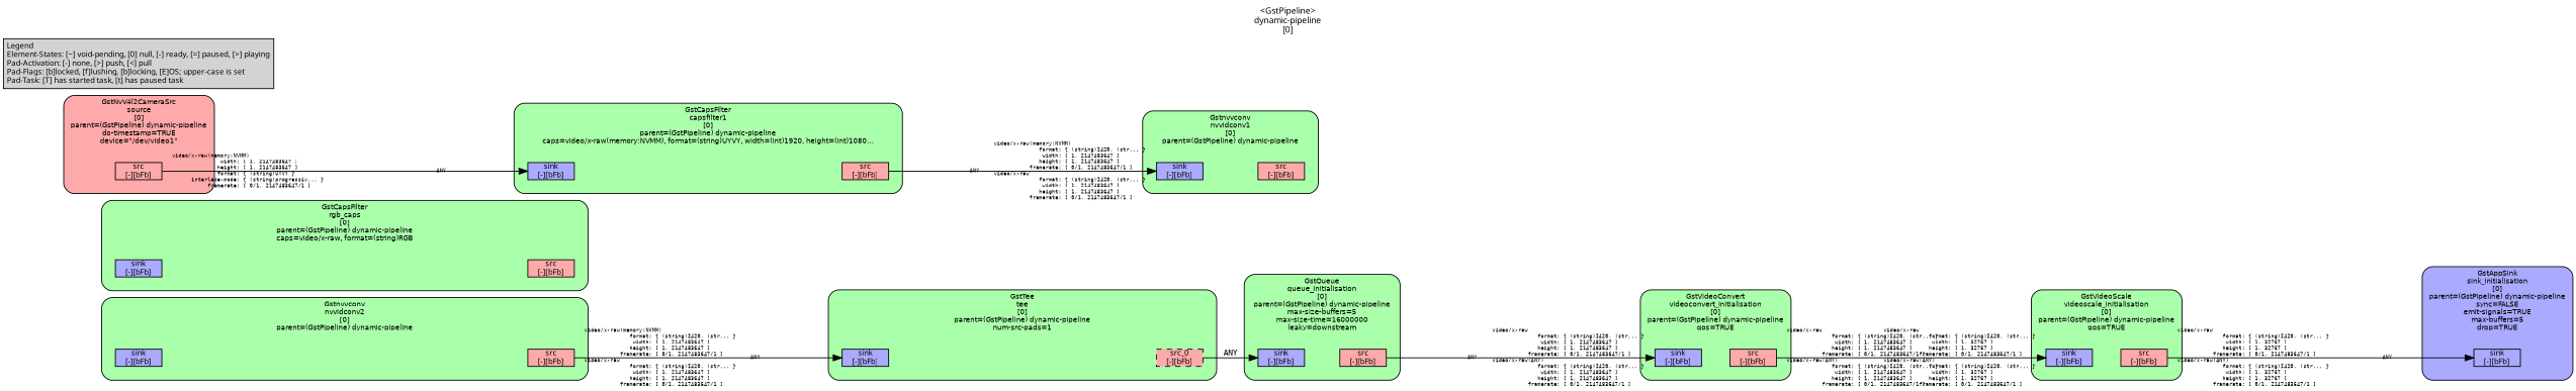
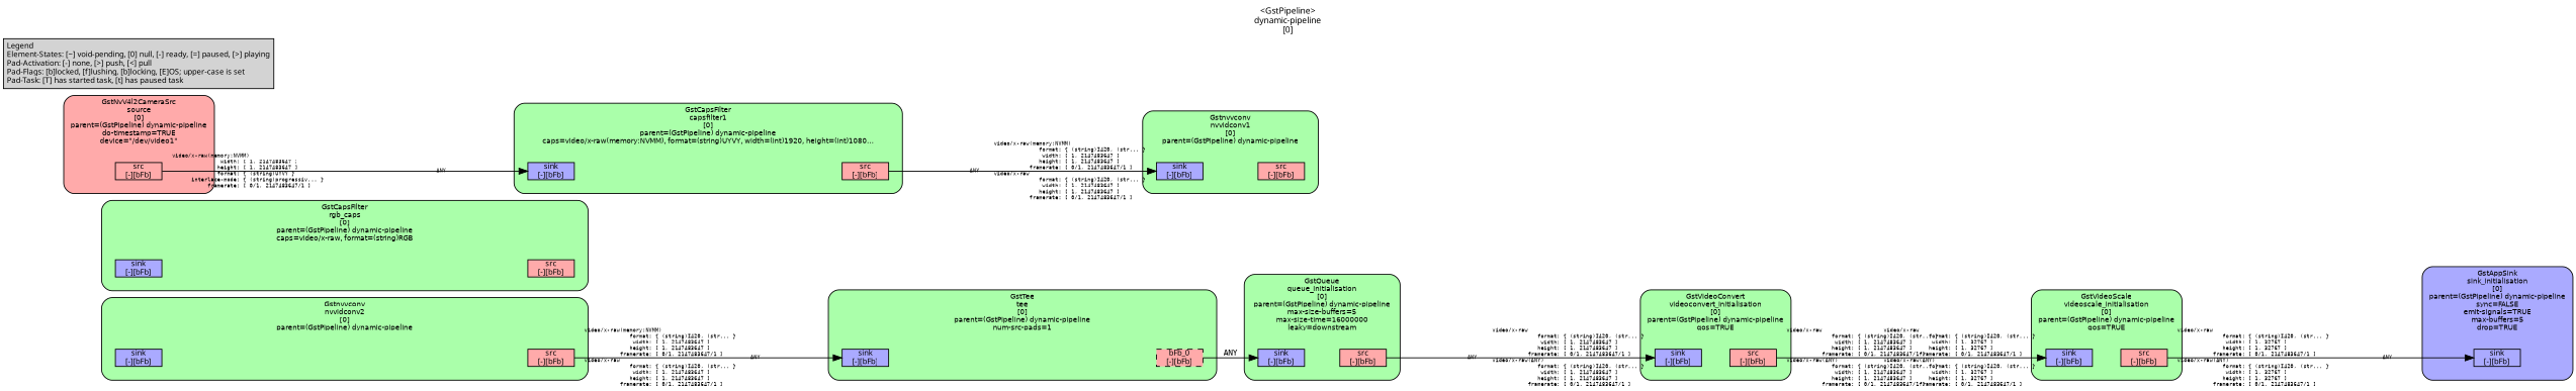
  digraph {
    fontname=sans
    fontsize=10
    label="<GstPipeline>\ndynamic-pipeline\n[0]"
    labelloc=t
    nodesep=.1
    rankdir=LR
    ranksep=.2
    node [color=black fillcolor="#aaaaff" fontname=sans fontsize=9 margin="0.0,0.0" shape=box style="filled,solid"]
    edge [fontname=monospace fontsize=9 labelfontsize=6 style=invis]
    n1 [height=0.2 label="sink\n[-][bFb]"]
    n2 [height=0.2 label="sink\n[-][bFb]"]
    n3 [fillcolor="#ffaaaa" height=0.2 label="src\n[-][bFb]"]
    n4 [height=0.2 label="sink\n[-][bFb]"]
    n5 [fillcolor="#ffaaaa" height=0.2 label="src\n[-][bFb]"]
    n6 [height=0.2 label="sink\n[-][bFb]"]
    n7 [fillcolor="#ffaaaa" height=0.2 label="src\n[-][bFb]"]
    n8 [height=0.2 label="sink\n[-][bFb]"]
-   n9 [fillcolor="#ffaaaa" height=0.2 label="src_0\n[-][bFb]" style="filled,dashed"]
+   n9 [fillcolor="#ffaaaa" height=0.2 label="bFb_0\n[-][bFb]" style="filled,dashed"]
    n10 [height=0.2 label="sink\n[-][bFb]"]
    n11 [fillcolor="#ffaaaa" height=0.2 label="src\n[-][bFb]"]
    n12 [height=0.2 label="sink\n[-][bFb]"]
    n13 [fillcolor="#ffaaaa" height=0.2 label="src\n[-][bFb]"]
    n14 [height=0.2 label="sink\n[-][bFb]"]
    n15 [fillcolor="#ffaaaa" height=0.2 label="src\n[-][bFb]"]
    n16 [height=0.2 label="sink\n[-][bFb]"]
    n17 [fillcolor="#ffaaaa" height=0.2 label="src\n[-][bFb]"]
    n18 [fillcolor="#ffaaaa" height=0.2 label="src\n[-][bFb]"]
    n19 [label="Legend\lElement-States: [~] void-pending, [0] null, [-] ready, [=] paused, [>] playing\lPad-Activation: [-] none, [>] push, [<] pull\lPad-Flags: [b]locked, [f]lushing, [b]locking, [E]OS; upper-case is set\lPad-Task: [T] has started task, [t] has paused task\l" margin="0.05,0.05" style=filled color="" fillcolor=""]
    subgraph cluster_1 {
      color=black
      fillcolor="#aaaaff"
      fontname="Bitstream Vera Sans"
      fontsize=8
      label="GstAppSink\nsink_initialisation\n[0]\nparent=(GstPipeline) dynamic-pipeline\nsync=FALSE\nemit-signals=TRUE\nmax-buffers=5\ndrop=TRUE"
      style="filled,rounded"
      subgraph cluster_2 {
        color=black
        fillcolor="#aaaaff"
        fontname="Bitstream Vera Sans"
        fontsize=8
        label=""
        style=invis
        n1
      }
    }
    subgraph cluster_3 {
      color=black
      fillcolor="#aaffaa"
      fontname="Bitstream Vera Sans"
      fontsize=8
      label="GstVideoScale\nvideoscale_initialisation\n[0]\nparent=(GstPipeline) dynamic-pipeline\nqos=TRUE"
      style="filled,rounded"
      subgraph cluster_4 {
        color=black
        fillcolor="#aaffaa"
        fontname="Bitstream Vera Sans"
        fontsize=8
        label=""
        style=invis
        n2
      }
      subgraph cluster_5 {
        color=black
        fillcolor="#aaffaa"
        fontname="Bitstream Vera Sans"
        fontsize=8
        label=""
        style=invis
        n3
      }
    }
    subgraph cluster_6 {
      color=black
      fillcolor="#aaffaa"
      fontname="Bitstream Vera Sans"
      fontsize=8
      label="GstVideoConvert\nvideoconvert_initialisation\n[0]\nparent=(GstPipeline) dynamic-pipeline\nqos=TRUE"
      style="filled,rounded"
      subgraph cluster_7 {
        color=black
        fillcolor="#aaffaa"
        fontname="Bitstream Vera Sans"
        fontsize=8
        label=""
        style=invis
        n4
      }
      subgraph cluster_8 {
        color=black
        fillcolor="#aaffaa"
        fontname="Bitstream Vera Sans"
        fontsize=8
        label=""
        style=invis
        n5
      }
    }
    subgraph cluster_9 {
      color=black
      fillcolor="#aaffaa"
      fontname="Bitstream Vera Sans"
      fontsize=8
      label="GstQueue\nqueue_initialisation\n[0]\nparent=(GstPipeline) dynamic-pipeline\nmax-size-buffers=5\nmax-size-time=16000000\nleaky=downstream"
      style="filled,rounded"
      subgraph cluster_10 {
        color=black
        fillcolor="#aaffaa"
        fontname="Bitstream Vera Sans"
        fontsize=8
        label=""
        style=invis
        n6
      }
      subgraph cluster_11 {
        color=black
        fillcolor="#aaffaa"
        fontname="Bitstream Vera Sans"
        fontsize=8
        label=""
        style=invis
        n7
      }
    }
    subgraph cluster_12 {
      color=black
      fillcolor="#aaffaa"
      fontname="Bitstream Vera Sans"
      fontsize=8
      label="GstTee\ntee\n[0]\nparent=(GstPipeline) dynamic-pipeline\nnum-src-pads=1"
      style="filled,rounded"
      subgraph cluster_13 {
        color=black
        fillcolor="#aaffaa"
        fontname="Bitstream Vera Sans"
        fontsize=8
        label=""
        style=invis
        n8
      }
      subgraph cluster_14 {
        color=black
        fillcolor="#aaffaa"
        fontname="Bitstream Vera Sans"
        fontsize=8
        label=""
        style=invis
        n9
      }
    }
    subgraph cluster_15 {
      color=black
      fillcolor="#aaffaa"
      fontname="Bitstream Vera Sans"
      fontsize=8
      label="Gstnvvconv\nnvvidconv2\n[0]\nparent=(GstPipeline) dynamic-pipeline"
      style="filled,rounded"
      subgraph cluster_16 {
        color=black
        fillcolor="#aaffaa"
        fontname="Bitstream Vera Sans"
        fontsize=8
        label=""
        style=invis
        n10
      }
      subgraph cluster_17 {
        color=black
        fillcolor="#aaffaa"
        fontname="Bitstream Vera Sans"
        fontsize=8
        label=""
        style=invis
        n11
      }
    }
    subgraph cluster_18 {
      color=black
      fillcolor="#aaffaa"
      fontname="Bitstream Vera Sans"
      fontsize=8
      label="GstCapsFilter\nrgb_caps\n[0]\nparent=(GstPipeline) dynamic-pipeline\ncaps=video/x-raw, format=(string)RGB"
      style="filled,rounded"
      subgraph cluster_19 {
        color=black
        fillcolor="#aaffaa"
        fontname="Bitstream Vera Sans"
        fontsize=8
        label=""
        style=invis
        n12
      }
      subgraph cluster_20 {
        color=black
        fillcolor="#aaffaa"
        fontname="Bitstream Vera Sans"
        fontsize=8
        label=""
        style=invis
        n13
      }
    }
    subgraph cluster_21 {
      color=black
      fillcolor="#aaffaa"
      fontname="Bitstream Vera Sans"
      fontsize=8
      label="Gstnvvconv\nnvvidconv1\n[0]\nparent=(GstPipeline) dynamic-pipeline"
      style="filled,rounded"
      subgraph cluster_22 {
        color=black
        fillcolor="#aaffaa"
        fontname="Bitstream Vera Sans"
        fontsize=8
        label=""
        style=invis
        n14
      }
      subgraph cluster_23 {
        color=black
        fillcolor="#aaffaa"
        fontname="Bitstream Vera Sans"
        fontsize=8
        label=""
        style=invis
        n15
      }
    }
    subgraph cluster_24 {
      color=black
      fillcolor="#aaffaa"
      fontname="Bitstream Vera Sans"
      fontsize=8
      label="GstCapsFilter\ncapsfilter1\n[0]\nparent=(GstPipeline) dynamic-pipeline\ncaps=video/x-raw(memory:NVMM), format=(string)UYVY, width=(int)1920, height=(int)1080…"
      style="filled,rounded"
      subgraph cluster_25 {
        color=black
        fillcolor="#aaffaa"
        fontname="Bitstream Vera Sans"
        fontsize=8
        label=""
        style=invis
        n16
      }
      subgraph cluster_26 {
        color=black
        fillcolor="#aaffaa"
        fontname="Bitstream Vera Sans"
        fontsize=8
        label=""
        style=invis
        n17
      }
    }
    subgraph cluster_27 {
      color=black
      fillcolor="#ffaaaa"
      fontname="Bitstream Vera Sans"
      fontsize=8
      label="GstNvV4l2CameraSrc\nsource\n[0]\nparent=(GstPipeline) dynamic-pipeline\ndo-timestamp=TRUE\ndevice=\"/dev/video1\""
      style="filled,rounded"
      subgraph cluster_28 {
        color=black
        fillcolor="#ffaaaa"
        fontname="Bitstream Vera Sans"
        fontsize=8
        label=""
        style=invis
        n18
      }
    }
    n2 -> n3
    n3 -> n1 [headlabel=ANY label="                                                  " labelangle=0 labeldistance=10 taillabel="video/x-raw\l              format: { (string)I420, (str... }\l               width: [ 1, 32767 ]\l              height: [ 1, 32767 ]\l           framerate: [ 0/1, 2147483647/1 ]\lvideo/x-raw(ANY)\l              format: { (string)I420, (str... }\l               width: [ 1, 32767 ]\l              height: [ 1, 32767 ]\l           framerate: [ 0/1, 2147483647/1 ]\l" style=""]
    n4 -> n5
    n5 -> n2 [headlabel="video/x-raw\l              format: { (string)I420, (str... }\l               width: [ 1, 32767 ]\l              height: [ 1, 32767 ]\l           framerate: [ 0/1, 2147483647/1 ]\lvideo/x-raw(ANY)\l              format: { (string)I420, (str... }\l               width: [ 1, 32767 ]\l              height: [ 1, 32767 ]\l           framerate: [ 0/1, 2147483647/1 ]\l" label="                                                  " labelangle=0 labeldistance=10 taillabel="video/x-raw\l              format: { (string)I420, (str... }\l               width: [ 1, 2147483647 ]\l              height: [ 1, 2147483647 ]\l           framerate: [ 0/1, 2147483647/1 ]\lvideo/x-raw(ANY)\l              format: { (string)I420, (str... }\l               width: [ 1, 2147483647 ]\l              height: [ 1, 2147483647 ]\l           framerate: [ 0/1, 2147483647/1 ]\l" style=""]
    n6 -> n7
    n7 -> n4 [headlabel="video/x-raw\l              format: { (string)I420, (str... }\l               width: [ 1, 2147483647 ]\l              height: [ 1, 2147483647 ]\l           framerate: [ 0/1, 2147483647/1 ]\lvideo/x-raw(ANY)\l              format: { (string)I420, (str... }\l               width: [ 1, 2147483647 ]\l              height: [ 1, 2147483647 ]\l           framerate: [ 0/1, 2147483647/1 ]\l" label="                                                  " labelangle=0 labeldistance=10 taillabel=ANY style=""]
    n8 -> n9
    n9 -> n6 [label=ANY style=""]
    n10 -> n11
    n11 -> n8 [headlabel=ANY label="                                                  " labelangle=0 labeldistance=10 taillabel="video/x-raw(memory:NVMM)\l              format: { (string)I420, (str... }\l               width: [ 1, 2147483647 ]\l              height: [ 1, 2147483647 ]\l           framerate: [ 0/1, 2147483647/1 ]\lvideo/x-raw\l              format: { (string)I420, (str... }\l               width: [ 1, 2147483647 ]\l              height: [ 1, 2147483647 ]\l           framerate: [ 0/1, 2147483647/1 ]\l" style=""]
    n12 -> n13
    n14 -> n15
    n16 -> n17
    n17 -> n14 [headlabel="video/x-raw(memory:NVMM)\l              format: { (string)I420, (str... }\l               width: [ 1, 2147483647 ]\l              height: [ 1, 2147483647 ]\l           framerate: [ 0/1, 2147483647/1 ]\lvideo/x-raw\l              format: { (string)I420, (str... }\l               width: [ 1, 2147483647 ]\l              height: [ 1, 2147483647 ]\l           framerate: [ 0/1, 2147483647/1 ]\l" label="                                                  " labelangle=0 labeldistance=10 taillabel=ANY style=""]
    n18 -> n16 [headlabel=ANY label="                                                  " labelangle=0 labeldistance=10 taillabel="video/x-raw(memory:NVMM)\l               width: [ 1, 2147483647 ]\l              height: [ 1, 2147483647 ]\l              format: { (string)UYVY }\l      interlace-mode: { (string)progressiv... }\l           framerate: [ 0/1, 2147483647/1 ]\l" style=""]
  }
